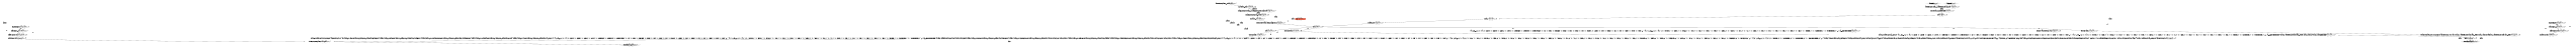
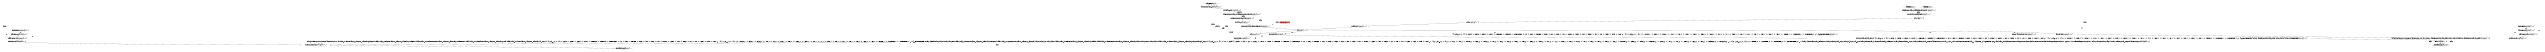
  digraph {
    node [fillcolor=white shape=ellipse style=filled]
    edge [style=bold]
    n1 [label="setState(827)@@@7@@@['1', '1', '0']"]
    n2 [label="_errHandler.sync(this)@@@8@@@['1', '1', '0']"]
    n3 [label="int _la@@@9@@@['1', '1', '1']" shape=diamond]
    n4 [label="_localctx.exception = re@@@47@@@['1', '1', '0']"]
    n5 [label="_errHandler.reportError(this,re)@@@48@@@['1', '1', '0']"]
    n6 [label="_errHandler.recover(this,re)@@@49@@@['1', '1', '0']"]
    n7 [label="int _la@@@5@@@['1', '1', '0']"]
    n8 [label="{setState(818)_errHandler.sync(this)_la = _input.LA(1)if ((((_la) & ~0x3f) == 0 && ((1L << _la) & ((1L << ANALYZE) | (1L << ANALYZED) | (1L << CATALOGS) | (1L << COLUMNS) | (1L << CURRENT_DATE) | (1L << CURRENT_TIME) | (1L << CURRENT_TIMESTAMP) | (1L << DAY) | (1L << DEBUG) | (1L << EXECUTABLE) | (1L << EXPLAIN) | (1L << FIRST) | (1L << FORMAT) | (1L << FULL) | (1L << FUNCTIONS) | (1L << GRAPHVIZ) | (1L << HOUR) | (1L << INTERVAL) | (1L << LAST) | (1L << LIMIT) | (1L << MAPPED) | (1L << MINUTE) | (1L << MONTH))) != 0) || ((((_la - 70)) & ~0x3f) == 0 && ((1L << (_la - 70)) & ((1L << (OPTIMIZED - 70)) | (1L << (PARSED - 70)) | (1L << (PHYSICAL - 70)) | (1L << (PIVOT - 70)) | (1L << (PLAN - 70)) | (1L << (RLIKE - 70)) | (1L << (QUERY - 70)) | (1L << (SCHEMAS - 70)) | (1L << (SECOND - 70)) | (1L << (SHOW - 70)) | (1L << (SYS - 70)) | (1L << (TABLES - 70)) | (1L << (TEXT - 70)) | (1L << (TOP - 70)) | (1L << (TYPE - 70)) | (1L << (TYPES - 70)) | (1L << (VERIFY - 70)) | (1L << (YEAR - 70)) | (1L << (IDENTIFIER - 70)) | (1L << (DIGIT_IDENTIFIER - 70)) | (1L << (QUOTED_IDENTIFIER - 70)))) != 0) || _la == BACKQUOTED_IDENTIFIER) {{setState(815)((TableIdentifierContext)_localctx).catalog = identifier()setState(816)match(T__3)}}setState(820)match(TABLE_IDENTIFIER)}@@@11@@@['1', '1', '0']"]
    n9 [fillcolor=lightgray label="return _localctx@@@54@@@['1', '1', '0']"]
    n10 [label="{exitRule()}@@@51@@@['1', '1', '0']"]
    n11 [label="_errHandler.reportError(this,re)@@@180@@@['0', '0', '1']"]
    n12 [label="_errHandler.recover(this,re)@@@181@@@['0', '0', '1']"]
    n13 [label="{unrollRecursionContexts(_parentctx)}@@@183@@@['0', '0', '1']"]
    n14 [label="int _parentState = getState()@@@4@@@['0', '0', '1']"]
    n15 [label="PrimaryExpressionContext _localctx = new PrimaryExpressionContext(_ctx,_parentState)@@@5@@@['0', '0', '1']"]
    n16 [label="{setState(668)_errHandler.sync(this)switch (getInterpreter().adaptivePredict(_input,91,_ctx)) {case 1:{_localctx = new CastContext(_localctx)_ctx = _localctx_prevctx = _localctxsetState(633)castExpression()}breakcase 2:{_localctx = new ExtractContext(_localctx)_ctx = _localctx_prevctx = _localctxsetState(634)extractExpression()}breakcase 3:{_localctx = new CurrentDateTimeFunctionContext(_localctx)_ctx = _localctx_prevctx = _localctxsetState(635)builtinDateTimeFunction()}breakcase 4:{_localctx = new ConstantDefaultContext(_localctx)_ctx = _localctx_prevctx = _localctxsetState(636)constant()}breakcase 5:{_localctx = new StarContext(_localctx)_ctx = _localctx_prevctx = _localctxsetState(640)_la = _input.LA(1)if ((((_la) & ~0x3f) == 0 && ((1L << _la) & ((1L << ANALYZE) | (1L << ANALYZED) | (1L << CATALOGS) | (1L << COLUMNS) | (1L << CURRENT_DATE) | (1L << CURRENT_TIME) | (1L << CURRENT_TIMESTAMP) | (1L << DAY) | (1L << DEBUG) | (1L << EXECUTABLE) | (1L << EXPLAIN) | (1L << FIRST) | (1L << FORMAT) | (1L << FULL) | (1L << FUNCTIONS) | (1L << GRAPHVIZ) | (1L << HOUR) | (1L << INTERVAL) | (1L << LAST) | (1L << LIMIT) | (1L << MAPPED) | (1L << MINUTE) | (1L << MONTH))) != 0) || ((((_la - 70)) & ~0x3f) == 0 && ((1L << (_la - 70)) & ((1L << (OPTIMIZED - 70)) | (1L << (PARSED - 70)) | (1L << (PHYSICAL - 70)) | (1L << (PIVOT - 70)) | (1L << (PLAN - 70)) | (1L << (RLIKE - 70)) | (1L << (QUERY - 70)) | (1L << (SCHEMAS - 70)) | (1L << (SECOND - 70)) | (1L << (SHOW - 70)) | (1L << (SYS - 70)) | (1L << (TABLES - 70)) | (1L << (TEXT - 70)) | (1L << (TOP - 70)) | (1L << (TYPE - 70)) | (1L << (TYPES - 70)) | (1L << (VERIFY - 70)) | (1L << (YEAR - 70)) | (1L << (IDENTIFIER - 70)) | (1L << (DIGIT_IDENTIFIER - 70)) | (1L << (QUOTED_IDENTIFIER - 70)))) != 0) || _la == BACKQUOTED_IDENTIFIER) {{setState(637)qualifiedName()setState(638)match(DOT)}}setState(642)match(ASTERISK)}breakcase 6:{_localctx = new FunctionContext(_localctx)_ctx = _localctx_prevctx = _localctxsetState(643)functionExpression()}breakcase 7:{_localctx = new SubqueryExpressionContext(_localctx)_ctx = _localctx_prevctx = _localctxsetState(644)match(T__0)setState(645)query()setState(646)match(T__1)}breakcase 8:{_localctx = new DereferenceContext(_localctx)_ctx = _localctx_prevctx = _localctxsetState(648)qualifiedName()}breakcase 9:{_localctx = new ParenthesizedExpressionContext(_localctx)_ctx = _localctx_prevctx = _localctxsetState(649)match(T__0)setState(650)expression()setState(651)match(T__1)}breakcase 10:{_localctx = new CaseContext(_localctx)_ctx = _localctx_prevctx = _localctxsetState(653)match(CASE)setState(655)_la = _input.LA(1)if ((((_la) & ~0x3f) == 0 && ((1L << _la) & ((1L << T__0) | (1L << ANALYZE) | (1L << ANALYZED) | (1L << CASE) | (1L << CAST) | (1L << CATALOGS) | (1L << COLUMNS) | (1L << CONVERT) | (1L << CURRENT_DATE) | (1L << CURRENT_TIME) | (1L << CURRENT_TIMESTAMP) | (1L << DAY) | (1L << DEBUG) | (1L << EXECUTABLE) | (1L << EXISTS) | (1L << EXPLAIN) | (1L << EXTRACT) | (1L << FALSE) | (1L << FIRST) | (1L << FORMAT) | (1L << FULL) | (1L << FUNCTIONS) | (1L << GRAPHVIZ) | (1L << HOUR) | (1L << INTERVAL) | (1L << LAST) | (1L << LEFT) | (1L << LIMIT) | (1L << MAPPED) | (1L << MATCH) | (1L << MINUTE) | (1L << MONTH))) != 0) || ((((_la - 66)) & ~0x3f) == 0 && ((1L << (_la - 66)) & ((1L << (NOT - 66)) | (1L << (NULL - 66)) | (1L << (OPTIMIZED - 66)) | (1L << (PARSED - 66)) | (1L << (PHYSICAL - 66)) | (1L << (PIVOT - 66)) | (1L << (PLAN - 66)) | (1L << (RIGHT - 66)) | (1L << (RLIKE - 66)) | (1L << (QUERY - 66)) | (1L << (SCHEMAS - 66)) | (1L << (SECOND - 66)) | (1L << (SHOW - 66)) | (1L << (SYS - 66)) | (1L << (TABLES - 66)) | (1L << (TEXT - 66)) | (1L << (TRUE - 66)) | (1L << (TOP - 66)) | (1L << (TYPE - 66)) | (1L << (TYPES - 66)) | (1L << (VERIFY - 66)) | (1L << (YEAR - 66)) | (1L << (FUNCTION_ESC - 66)) | (1L << (DATE_ESC - 66)) | (1L << (TIME_ESC - 66)) | (1L << (TIMESTAMP_ESC - 66)) | (1L << (GUID_ESC - 66)) | (1L << (PLUS - 66)) | (1L << (MINUS - 66)) | (1L << (ASTERISK - 66)) | (1L << (PARAM - 66)) | (1L << (STRING - 66)) | (1L << (INTEGER_VALUE - 66)) | (1L << (DECIMAL_VALUE - 66)))) != 0) || ((((_la - 130)) & ~0x3f) == 0 && ((1L << (_la - 130)) & ((1L << (IDENTIFIER - 130)) | (1L << (DIGIT_IDENTIFIER - 130)) | (1L << (QUOTED_IDENTIFIER - 130)) | (1L << (BACKQUOTED_IDENTIFIER - 130)))) != 0)) {{setState(654)((CaseContext)_localctx).operand = booleanExpression(0)}}setState(658)_errHandler.sync(this)_la = _input.LA(1)setState(664)_la = _input.LA(1)if (_la == ELSE) {{setState(662)match(ELSE)setState(663)((CaseContext)_localctx).elseClause = booleanExpression(0)}}setState(666)match(END)}break_ctx.stop = _input.LT(-1)setState(675)_errHandler.sync(this)_alt = getInterpreter().adaptivePredict(_input,92,_ctx)while (_alt != 2 && _alt != org.antlr.v4.runtime.atn.ATN.INVALID_ALT_NUMBER) {if (_alt == 1) {if (_parseListeners != null) triggerExitRuleEvent()_prevctx = _localctx{{_localctx = new CastOperatorExpressionContext(new PrimaryExpressionContext(_parentctx,_parentState))pushNewRecursionContext(_localctx,_startState,RULE_primaryExpression)setState(670)if (!(precpred(_ctx,10))) throw new FailedPredicateException(this,\"precpred(_ctx, 10)\")setState(671)match(CAST_OP)setState(672)dataType()}}}setState(677)_errHandler.sync(this)_alt = getInterpreter().adaptivePredict(_input,92,_ctx)}}@@@13@@@['0', '0', '1']"]
    n17 [label="PrimaryExpressionContext _prevctx = _localctx@@@6@@@['0', '0', '1']"]
    n18 [label="enterOuterAlt(_localctx,1)@@@12@@@['0', '0', '1']"]
    n19 [label="enterRecursionRule(_localctx,70,RULE_primaryExpression,_p)@@@8@@@['0', '0', '1']"]
    n20 [fillcolor=lightgray label="return _localctx@@@186@@@['0', '0', '1']"]
    n21 [label="TableIdentifierContext _localctx = new TableIdentifierContext(_ctx,getState())@@@3@@@['1', '1', '0']"]
    n22 [label="enterRule(_localctx,106,RULE_tableIdentifier)@@@4@@@['1', '1', '0']"]
    n23 [label="enterOuterAlt(_localctx,2)@@@27@@@['1', '1', '0']" shape=diamond]
    n24 [label="enterOuterAlt(_localctx,1)@@@10@@@['1', '1', '0']"]
    n25 [label="{setState(824)_errHandler.sync(this)switch (getInterpreter().adaptivePredict(_input,109,_ctx)) {case 1:{setState(821)((TableIdentifierContext)_localctx).catalog = identifier()setState(822)match(T__3)}breaksetState(826)((TableIdentifierContext)_localctx).name = identifier()}@@@28@@@['1', '1', '0']"]
    n26 [label="int _startState = 70@@@7@@@['0', '0', '1']"]
    n27 [label="RecognitionException re@@@178@@@['0', '0', '1']" shape=diamond]
    n28 [label="_localctx.exception = re@@@179@@@['0', '0', '1']"]
    n29 [fillcolor=lightgray label="tableIdentifier['1', '0', '0']" shape=diamond]
    n30 [label="int _alt@@@11@@@['0', '0', '1']"]
    n31 [label="(((_la) & ~0x3f) == 0 && ((1L << _la) & ((1L << ANALYZE) | (1L << ANALYZED) | (1L << CATALOGS) | (1L << COLUMNS) | (1L << CURRENT_DATE) | (1L << CURRENT_TIME) | (1L << CURRENT_TIMESTAMP) | (1L << DAY) | (1L << DEBUG) | (1L << EXECUTABLE) | (1L << EXPLAIN) | (1L << FIRST) | (1L << FORMAT) | (1L << FULL) | (1L << FUNCTIONS) | (1L << GRAPHVIZ) | (1L << HOUR) | (1L << INTERVAL) | (1L << LAST) | (1L << LIMIT) | (1L << MAPPED) | (1L << MINUTE) | (1L << MONTH))) != 0) || ((((_la - 70)) & ~0x3f) == 0 && ((1L << (_la - 70)) & ((1L << (OPTIMIZED - 70)) | (1L << (PARSED - 70)) | (1L << (PHYSICAL - 70)) | (1L << (PIVOT - 70)) | (1L << (PLAN - 70)) | (1L << (RLIKE - 70)) | (1L << (QUERY - 70)) | (1L << (SCHEMAS - 70)) | (1L << (SECOND - 70)) | (1L << (SHOW - 70)) | (1L << (SYS - 70)) | (1L << (TABLES - 70)) | (1L << (TEXT - 70)) | (1L << (TOP - 70)) | (1L << (TYPE - 70)) | (1L << (TYPES - 70)) | (1L << (VERIFY - 70)) | (1L << (YEAR - 70)) | (1L << (IDENTIFIER - 70)) | (1L << (DIGIT_IDENTIFIER - 70)) | (1L << (QUOTED_IDENTIFIER - 70)))) != 0) || _la == BACKQUOTED_IDENTIFIER@@@15@@@['1', '1', '0']" shape=diamond]
    n32 [fillcolor=lightgray label="tableIdentifier['0', '1', '0']" shape=diamond]
    n33 [label="getInterpreter().adaptivePredict(_input,109,_ctx)@@@31@@@['1', '1', '0']" shape=diamond]
    n34 [label="RecognitionException re@@@46@@@['1', '1', '0']" shape=diamond]
    n35 [label="ParserRuleContext _parentctx = _ctx@@@3@@@['0', '0', '1']"]
    n36 [fillcolor=tomato label="int _p@@@2@@@['0', '0', '1']" shape=box]
+   n37 [fillcolor=lightgray label="primaryExpression['0', '0', '1']" shape=diamond]
    n1 -> n2
    n2 -> n3
    n3 -> n16 [label=_la style=solid]
    n3 -> n23 [label=true style=dotted]
    n3 -> n23
    n3 -> n24 [label=true style=dotted]
    n3 -> n24
    n3 -> n30
    n3 -> n31 [label=true style=dotted]
    n3 -> n33 [label=true style=dotted]
    n4 -> n5
    n5 -> n6
    n6 -> n10 [style=dotted]
    n7 -> n1
    n7 -> n8 [label=_la style=solid]
    n8 -> n9 [label=_localctx style=solid]
    n8 -> n10
    n10 -> n9
    n11 -> n12
    n12 -> n13
    n13 -> n20
    n14 -> n15 [label=_parentState style=solid]
    n14 -> n15
    n14 -> n16 [label=_parentState style=solid]
    n15 -> n16 [label=_localctx style=solid]
    n15 -> n17 [label=_localctx style=solid]
    n15 -> n17
    n15 -> n18 [label=_localctx style=solid]
    n15 -> n19 [label=_localctx style=solid]
    n16 -> n13
    n16 -> n20 [label=_localctx style=solid]
    n17 -> n26
    n18 -> n16
    n19 -> n3
    n21 -> n22
    n21 -> n22 [label=_localctx style=solid]
    n21 -> n23 [label=_localctx style=solid]
    n21 -> n24 [label=_localctx style=solid]
    n22 -> n7
    n23 -> n25
    n24 -> n8
    n25 -> n9 [label=_localctx style=solid]
    n25 -> n10
    n26 -> n16 [label=_startState style=solid]
    n26 -> n19
    n27 -> n11 [label=true style=dotted]
    n27 -> n12 [label=true style=dotted]
    n27 -> n28 [label=true style=dotted]
    n27 -> n28
    n28 -> n11
    n29 -> n21
    n30 -> n16 [label=_alt style=solid]
    n30 -> n18
    n32 -> n21
    n34 -> n4
    n34 -> n4 [label=true style=dotted]
    n34 -> n5 [label=true style=dotted]
    n34 -> n6 [label=true style=dotted]
    n35 -> n13 [label=_parentctx style=solid]
    n35 -> n14
    n35 -> n16 [label=_parentctx style=solid]
    n36 -> n19 [label=_p style=solid]
+   n37 -> n35
  }
